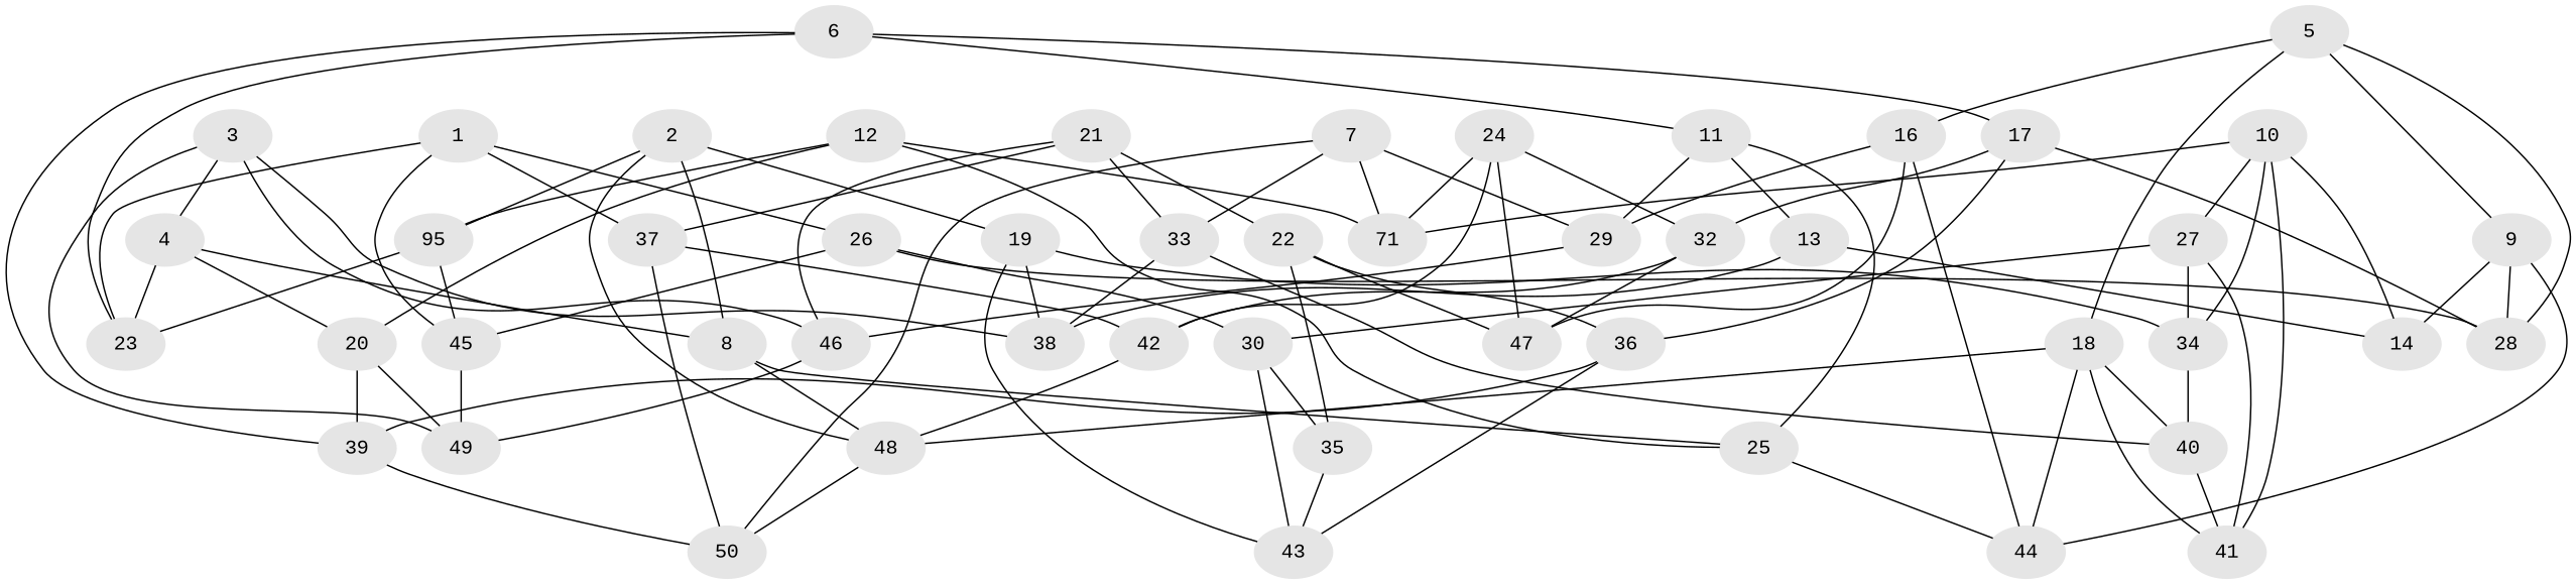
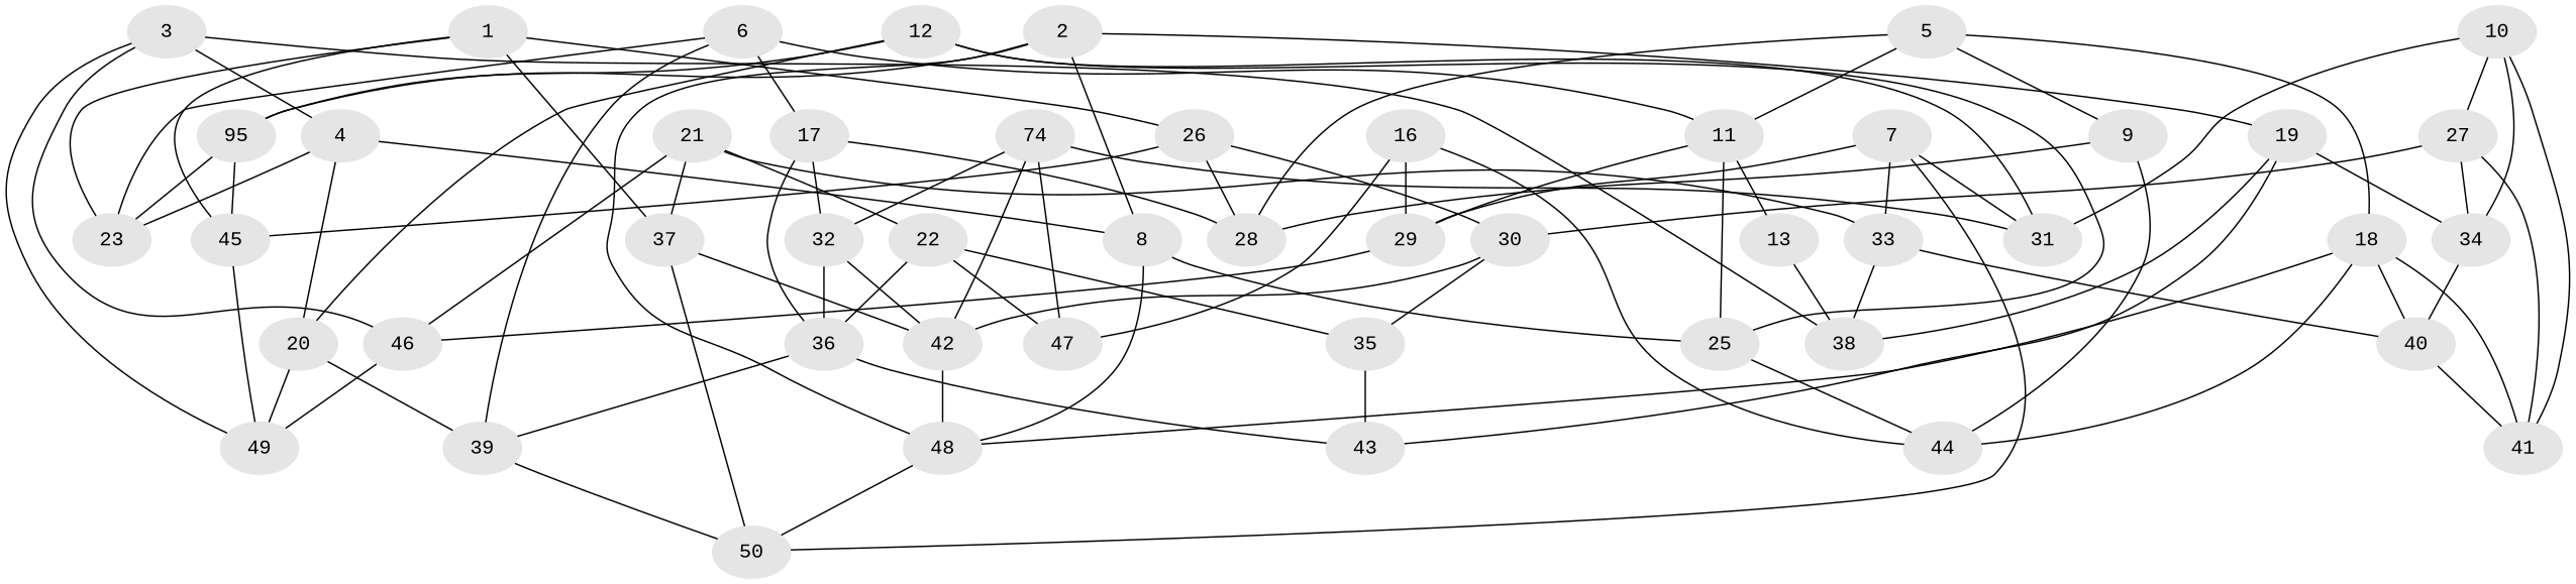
  graph {
    fontname="Liberation Mono"
    node [color=gray90 fontname="Liberation Mono" style=filled]
    edge [fontname="Liberation Mono"]
    1
    23
    26
    37
    45
    28
    30
    50
    42
    49
    2
    8
    n13 [label=95]
    19
    48
    25
    38
    34
    43
    35
    3
    4
    46
    20
    39
    5
    9
    16
    18
-   14
    44
    29
    47
    41
    40
    6
    11
    17
    13
    32
    36
    7
-   31 [label=71]
+   31
    33
    10
    27
    12
    21
    22
-   24
+   24 [label=74]
    1 -- 23
    1 -- 26
    1 -- 37
    1 -- 45
    26 -- 45
    26 -- 28
    26 -- 30
    37 -- 50
    37 -- 42
    45 -- 49
-   30 -- 43
+   30 -- 42
    30 -- 35
    42 -- 48
    2 -- 8
    2 -- n13
    2 -- 19
    2 -- 48
    8 -- 48
    8 -- 25
    n13 -- 23
    n13 -- 45
    19 -- 38
    19 -- 34
    19 -- 43
    48 -- 50
    25 -- 44
    34 -- 40
    35 -- 43
    3 -- 49
    3 -- 38
    3 -- 4
    3 -- 46
    4 -- 23
    4 -- 8
    4 -- 20
    46 -- 49
    20 -- 49
    20 -- 39
    39 -- 50
    5 -- 28
    5 -- 9
-   5 -- 16
+   5 -- 11
    5 -- 18
    9 -- 28
-   9 -- 14
    9 -- 44
    16 -- 44
    16 -- 29
    16 -- 47
    18 -- 48
    18 -- 44
    18 -- 41
    18 -- 40
    29 -- 46
    40 -- 41
    6 -- 23
    6 -- 39
    6 -- 11
    6 -- 17
    11 -- 25
    11 -- 29
    11 -- 13
    17 -- 28
    17 -- 32
    17 -- 36
    13 -- 38
-   13 -- 14
    32 -- 42
-   32 -- 47
+   32 -- 36
    36 -- 43
    36 -- 39
    7 -- 50
    7 -- 29
    7 -- 31
    7 -- 33
    33 -- 38
    33 -- 40
    10 -- 34
-   10 -- 14
    10 -- 41
    10 -- 31
    10 -- 27
    27 -- 30
    27 -- 34
    27 -- 41
    12 -- n13
    12 -- 25
    12 -- 20
    12 -- 31
    21 -- 37
    21 -- 46
    21 -- 33
    21 -- 22
    22 -- 35
    22 -- 47
    22 -- 36
    24 -- 42
    24 -- 47
    24 -- 32
    24 -- 31
  }
